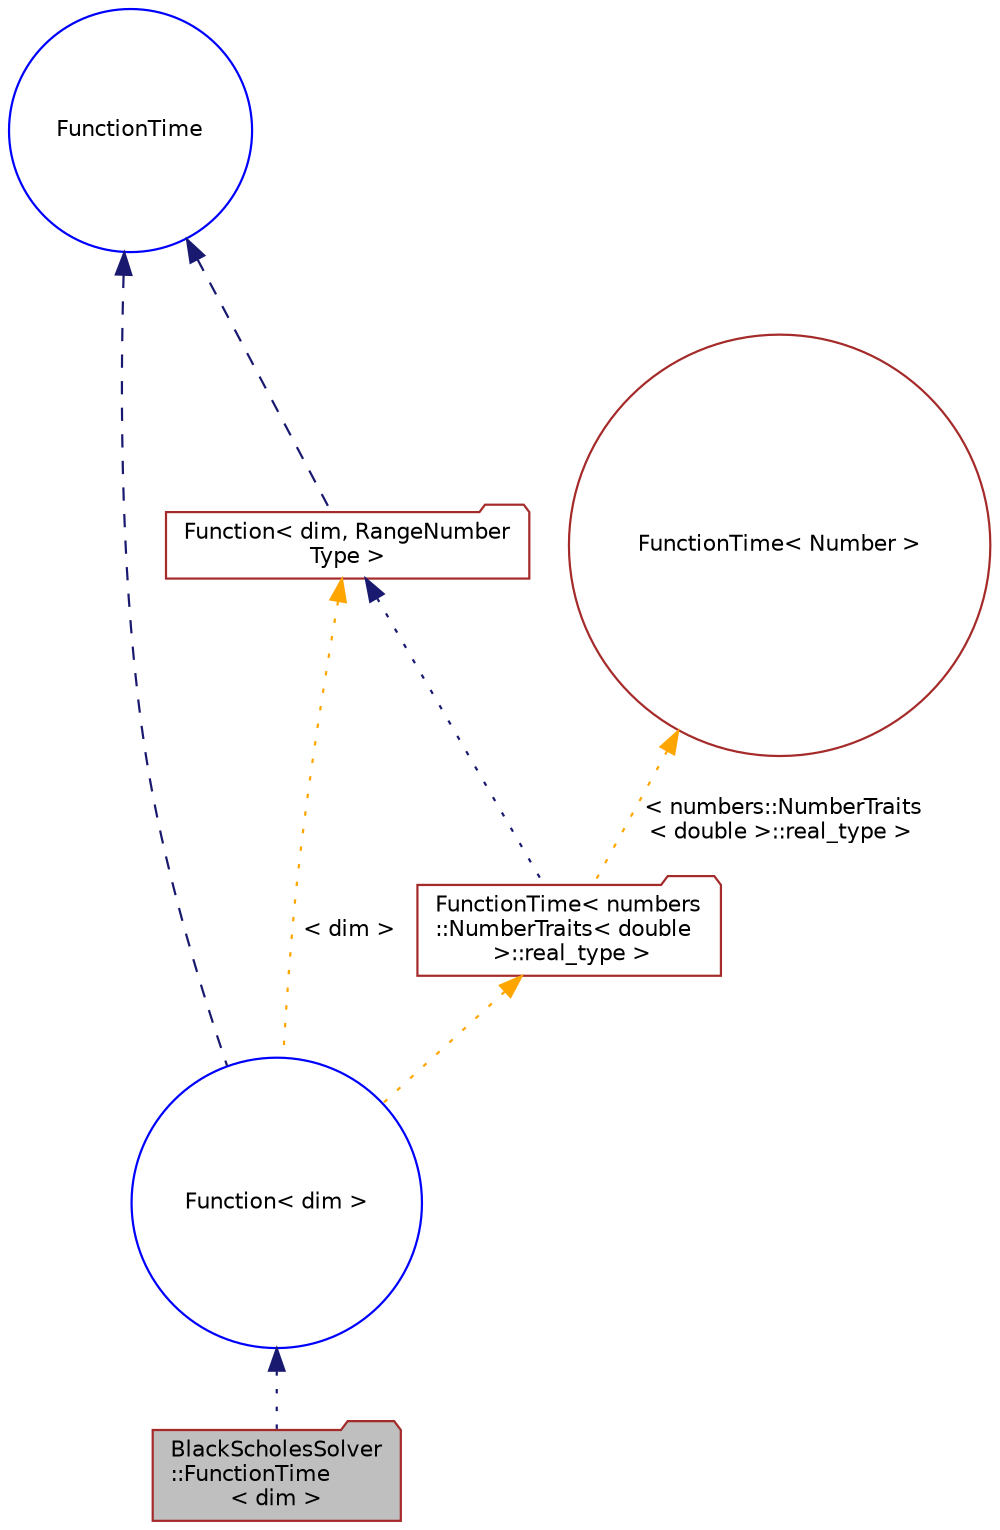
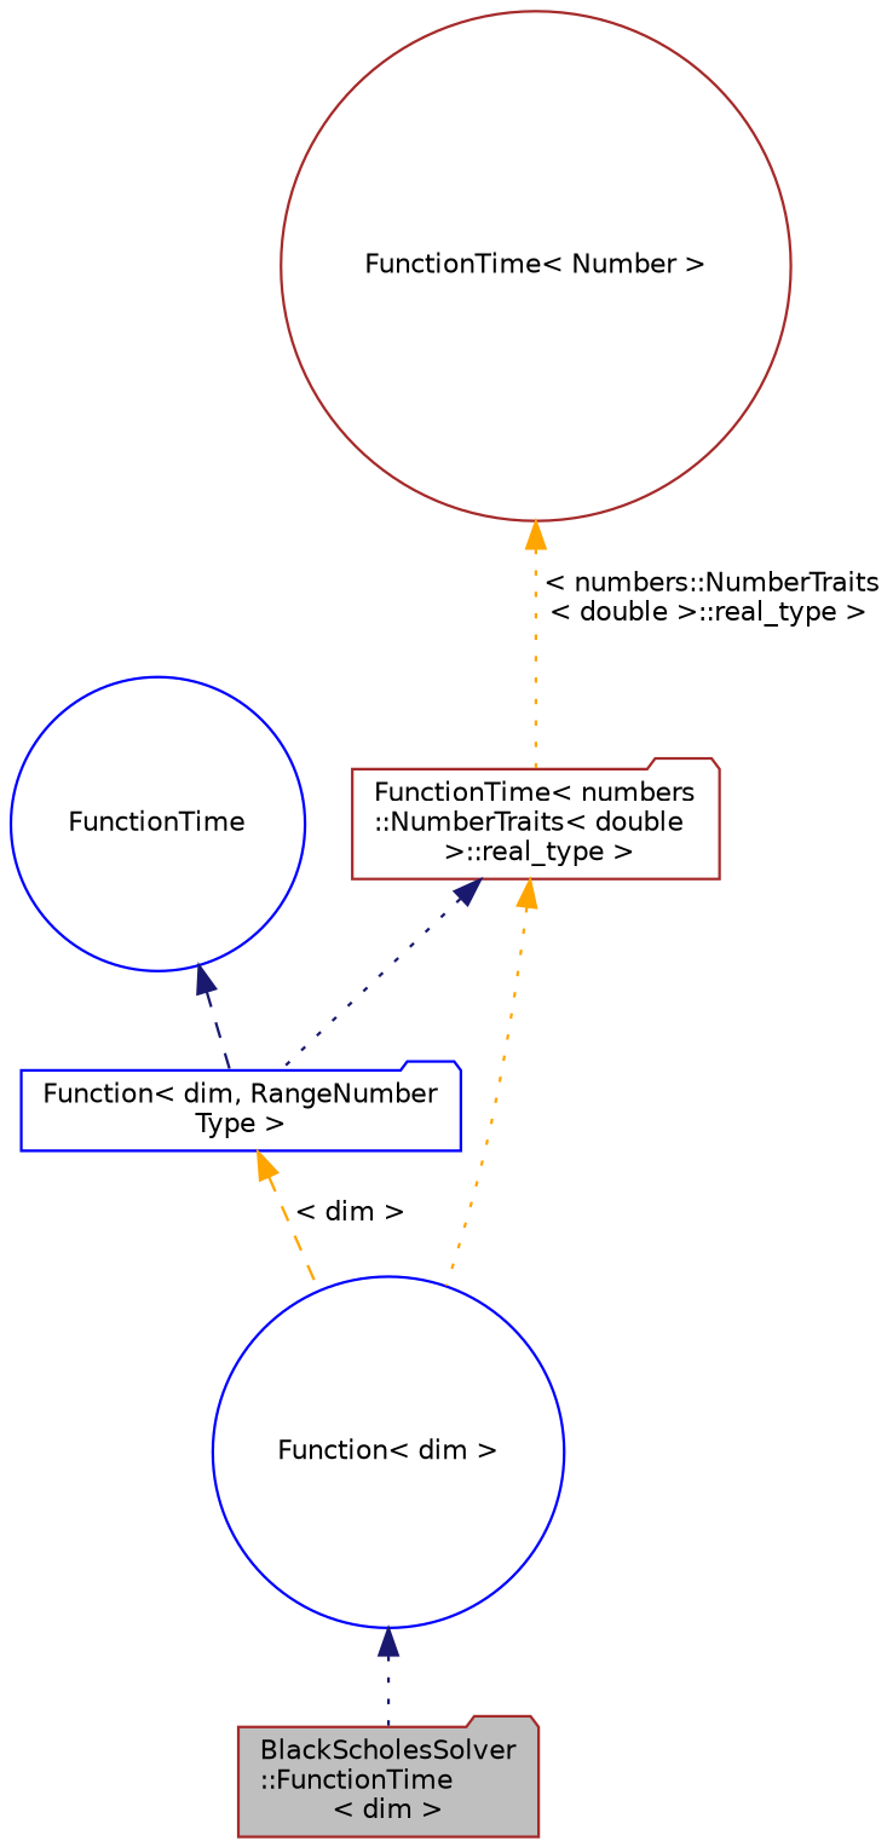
  digraph {
    rankdir=TB
    node [color=brown fillcolor=white fontname=Helvetica fontsize=10 shape=folder style=filled]
    edge [color=midnightblue dir=back fontname=Helvetica fontsize=10 labelfontname=Helvetica labelfontsize=10 style=dotted]
    n1 [fillcolor=grey75 fontcolor=black height=0.2 label="BlackScholesSolver\l::FunctionTime\l\< dim \>" width=0.4]
    n2 [color=blue height=0.2 label="Function\< dim \>" shape=circle width=0.4]
    n3 [height=0.2 label="FunctionTime\< numbers\l::NumberTraits\< double\l \>::real_type \>" width=0.4]
-   n4 [height=0.2 label="Function\< dim, RangeNumber\lType \>" width=0.4]
+   n4 [color=blue height=0.2 label="Function\< dim, RangeNumber\lType \>" width=0.4]
    n5 [height=0.2 label="FunctionTime\< Number \>" shape=circle width=0.4]
    n6 [color=blue height=0.2 label=FunctionTime shape=circle width=0.4]
    n2 -> n1
    n3 -> n2 [color=orange]
-   n4 -> n3
-   n4 -> n2 [color=orange label=" \< dim \>"]
+   n3 -> n4
+   n4 -> n2 [color=orange label=" \< dim \>" style=dashed]
    n5 -> n3 [color=orange label=" \< numbers::NumberTraits\l\< double \>::real_type \>"]
-   n6 -> n2 [style=dashed]
    n6 -> n4 [style=dashed]
  }
